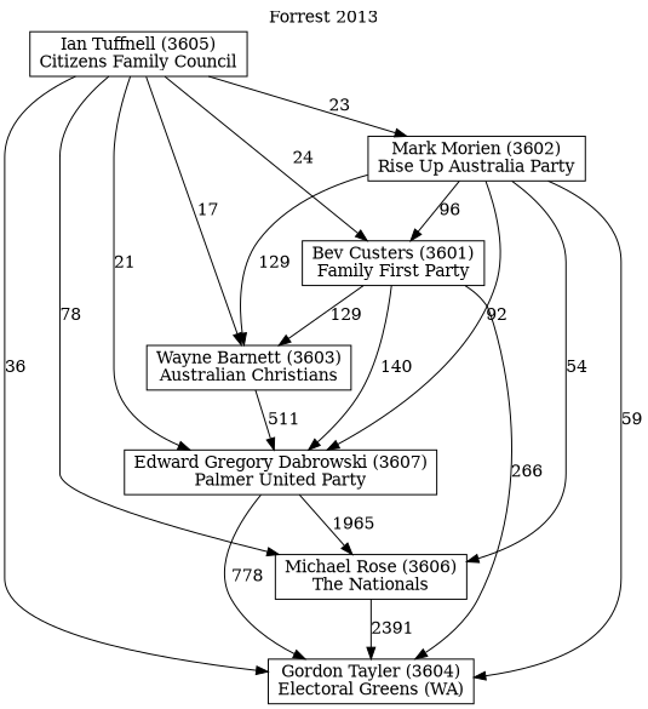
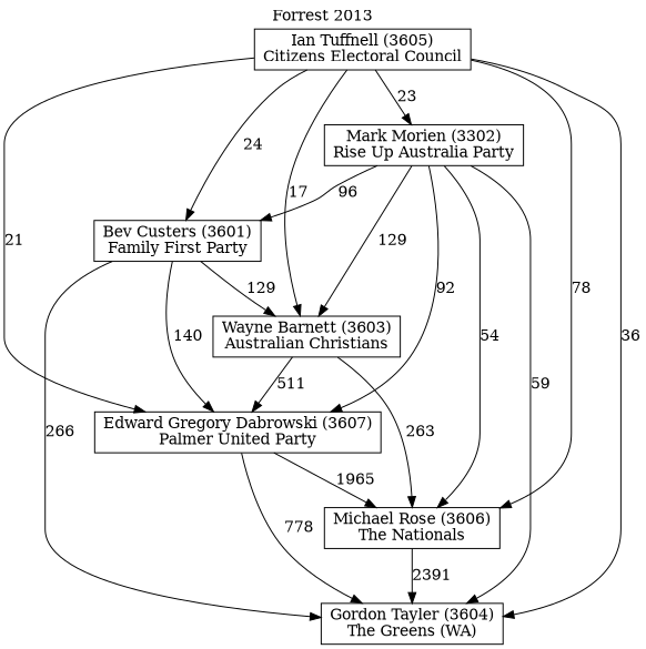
  digraph {
    label="Forrest 2013"
    labelloc=t
    mclimit=10
    node [shape=box]
    n1 [label="Bev Custers (3601)\nFamily First Party"]
    n2 [label="Edward Gregory Dabrowski (3607)\nPalmer United Party"]
-   n3 [label="Gordon Tayler (3604)\nElectoral Greens (WA)"]
+   n3 [label="Gordon Tayler (3604)\nThe Greens (WA)"]
    n4 [label="Wayne Barnett (3603)\nAustralian Christians"]
    n5 [label="Michael Rose (3606)\nThe Nationals"]
-   n6 [label="Ian Tuffnell (3605)\nCitizens Family Council"]
-   n7 [label="Mark Morien (3602)\nRise Up Australia Party"]
+   n6 [label="Ian Tuffnell (3605)\nCitizens Electoral Council"]
+   n7 [label="Mark Morien (3302)\nRise Up Australia Party"]
    n1 -> n2 [label=140]
    n1 -> n3 [label=266]
    n1 -> n4 [label=129]
    n2 -> n3 [label=778]
    n2 -> n5 [label=1965]
    n4 -> n2 [label=511]
+   n4 -> n5 [label=263]
    n5 -> n3 [label=2391]
    n6 -> n1 [label=24]
    n6 -> n2 [label=21]
    n6 -> n3 [label=36]
    n6 -> n4 [label=17]
    n6 -> n5 [label=78]
    n6 -> n7 [label=23]
    n7 -> n1 [label=96]
    n7 -> n2 [label=92]
    n7 -> n3 [label=59]
    n7 -> n4 [label=129]
    n7 -> n5 [label=54]
  }
